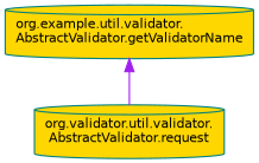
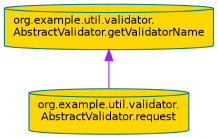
  digraph {
    rankdir=TB
    node [color=teal fillcolor=gold fontname=Helvetica fontsize=10 shape=cylinder style=filled]
    n1 [fontcolor=black height=0.2 label="org.example.util.validator.\lAbstractValidator.getValidatorName" width=0.4]
-   n2 [height=0.2 label="org.validator.util.validator.\lAbstractValidator.request" width=0.4]
+   n2 [height=0.2 label="org.example.util.validator.\lAbstractValidator.request" width=0.4]
    n1 -> n2 [color=purple dir=back fontname=Helvetica fontsize=10 labelfontname=Helvetica labelfontsize=10 style=solid]
  }
